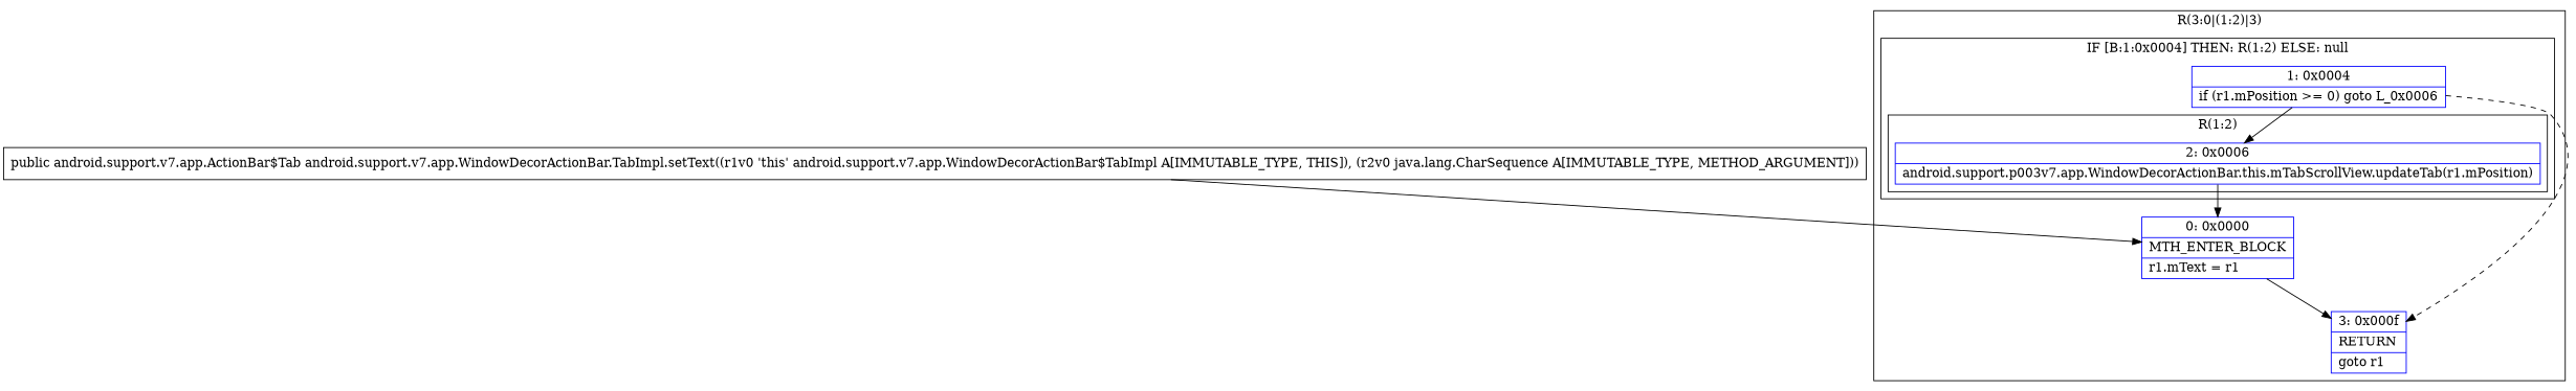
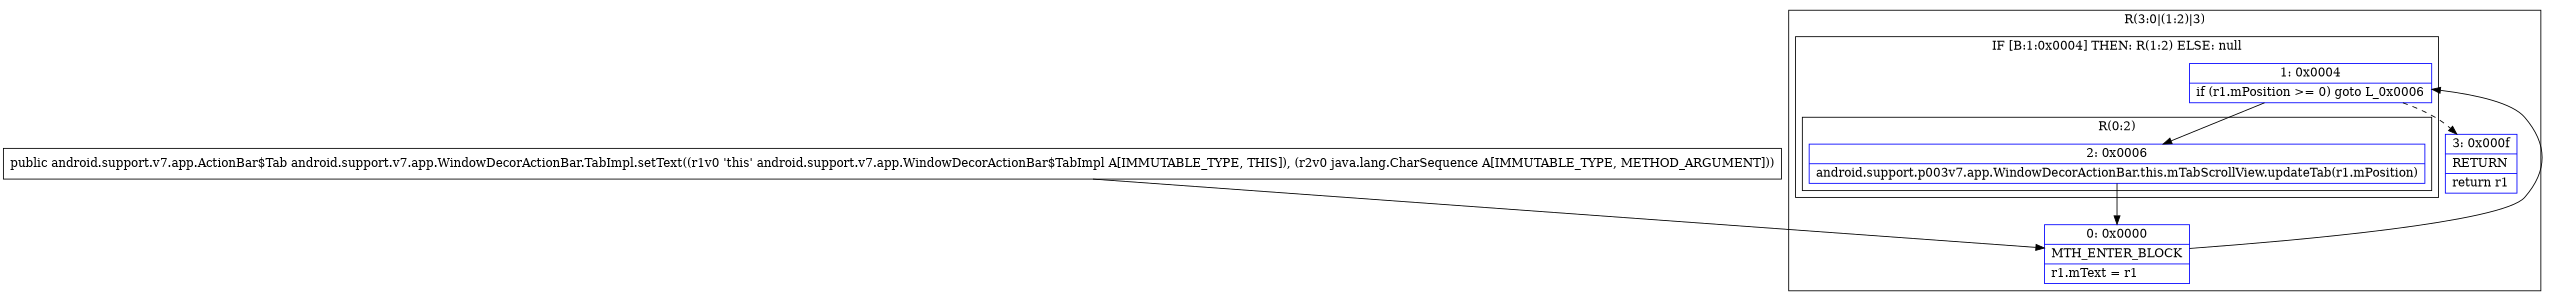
  digraph {
    node [color=blue shape=record]
    n1 [label="{2\:\ 0x0006|android.support.p003v7.app.WindowDecorActionBar.this.mTabScrollView.updateTab(r1.mPosition)\l}"]
    n2 [label="{1\:\ 0x0004|if (r1.mPosition \>= 0) goto L_0x0006\l}"]
    n3 [label="{0\:\ 0x0000|MTH_ENTER_BLOCK\l|r1.mText = r1\l}"]
-   n4 [label="{3\:\ 0x000f|RETURN\l|goto r1\l}"]
+   n4 [label="{3\:\ 0x000f|RETURN\l|return r1\l}"]
    n5 [label="{public android.support.v7.app.ActionBar$Tab android.support.v7.app.WindowDecorActionBar.TabImpl.setText((r1v0 'this' android.support.v7.app.WindowDecorActionBar$TabImpl A[IMMUTABLE_TYPE, THIS]), (r2v0 java.lang.CharSequence A[IMMUTABLE_TYPE, METHOD_ARGUMENT])) }" color=""]
    subgraph cluster_1 {
      label="R(3:0|(1:2)|3)"
      n3
      n4
      subgraph cluster_2 {
        label="IF [B:1:0x0004] THEN: R(1:2) ELSE: null"
        n2
        subgraph cluster_3 {
-         label="R(1:2)"
+         label="R(0:2)"
          n1
        }
      }
    }
    n1 -> n3
    n2 -> n1
    n2 -> n4 [style=dashed]
-   n3 -> n4
+   n3 -> n2
    n5 -> n3
  }
